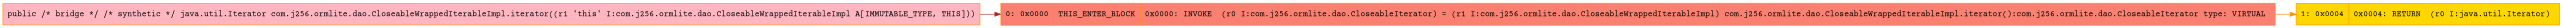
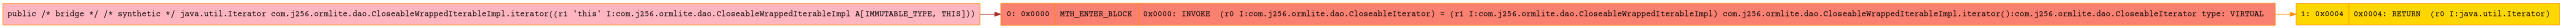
  digraph {
    rankdir=LR
    fontname="Courier Prime"
    node [shape=record style=filled color=darkorange fontname="Courier Prime"]
    edge [fontname="Courier Prime"]
-   n1 [label="{0\:\ 0x0000|THIS_ENTER_BLOCK\l|0x0000: INVOKE  (r0 I:com.j256.ormlite.dao.CloseableIterator) = (r1 I:com.j256.ormlite.dao.CloseableWrappedIterableImpl) com.j256.ormlite.dao.CloseableWrappedIterableImpl.iterator():com.j256.ormlite.dao.CloseableIterator type: VIRTUAL \l}" fillcolor=salmon]
+   n1 [label="{0\:\ 0x0000|MTH_ENTER_BLOCK\l|0x0000: INVOKE  (r0 I:com.j256.ormlite.dao.CloseableIterator) = (r1 I:com.j256.ormlite.dao.CloseableWrappedIterableImpl) com.j256.ormlite.dao.CloseableWrappedIterableImpl.iterator():com.j256.ormlite.dao.CloseableIterator type: VIRTUAL \l}" fillcolor=salmon]
    n2 [label="{1\:\ 0x0004|0x0004: RETURN  (r0 I:java.util.Iterator) \l}" fillcolor=gold]
    n3 [label="{public \/* bridge *\/ \/* synthetic *\/ java.util.Iterator com.j256.ormlite.dao.CloseableWrappedIterableImpl.iterator((r1 'this' I:com.j256.ormlite.dao.CloseableWrappedIterableImpl A[IMMUTABLE_TYPE, THIS])) }" fillcolor=lightpink]
    n1 -> n2 [color=darkorange]
    n3 -> n1 [color=brown]
  }
